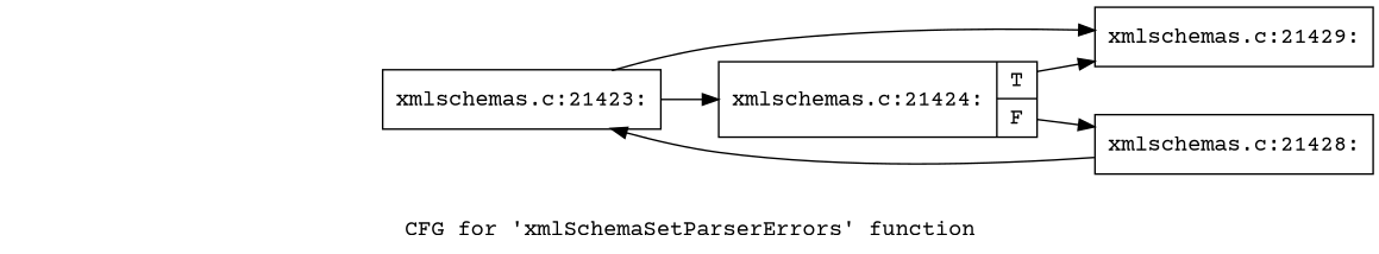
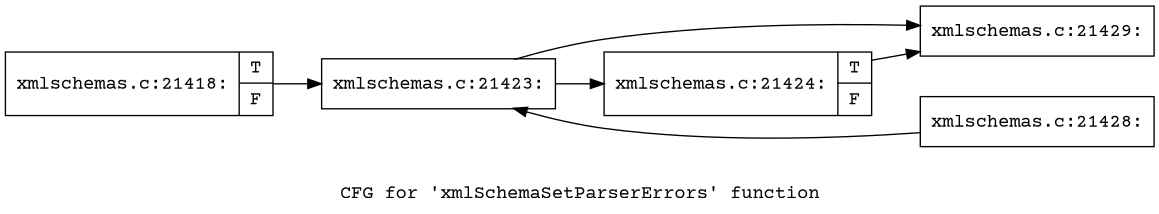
  digraph {
    fontname="Courier Prime"
    label="CFG for 'xmlSchemaSetParserErrors' function"
    rankdir=LR
    node [fontname="Courier Prime" shape=record]
    edge [fontname="Courier Prime"]
+   n1 [label="{xmlschemas.c:21418:|{<s0>T|<s1>F}}"]
    n2 [label="{xmlschemas.c:21423:}"]
    n3 [label="{xmlschemas.c:21424:|{<s0>T|<s1>F}}"]
    n4 [label="{xmlschemas.c:21429:}"]
    n5 [label="{xmlschemas.c:21428:}"]
+   n1 -> n2
    n2 -> n3
    n2 -> n4
    n3 -> n4
-   n3 -> n5
    n5 -> n2
  }
